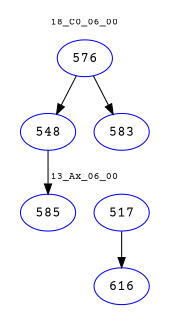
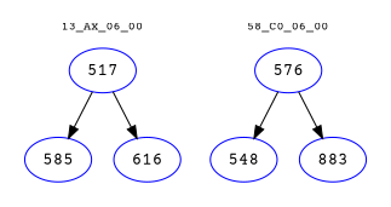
  digraph {
    fontname="Courier Prime"
    node [color=blue fontname="Courier Prime"]
    edge [color=black fontname="Courier Prime"]
    n1 [label=517]
    n2 [label=585]
    n3 [label=616]
    n4 [label=576]
    n5 [label=548]
-   n6 [label=583]
+   n6 [label=883]
    subgraph cluster_1 {
      color=white
      fontsize=10
      label="13_Ax_06_00"
      n1
      n2
      n3
    }
    subgraph cluster_2 {
      color=white
      fontsize=10
-     label="18_C0_06_00"
+     label="58_C0_06_00"
      n4
      n5
      n6
    }
-   n5 -> n2
+   n1 -> n2
    n1 -> n3
    n4 -> n5
    n4 -> n6
  }
